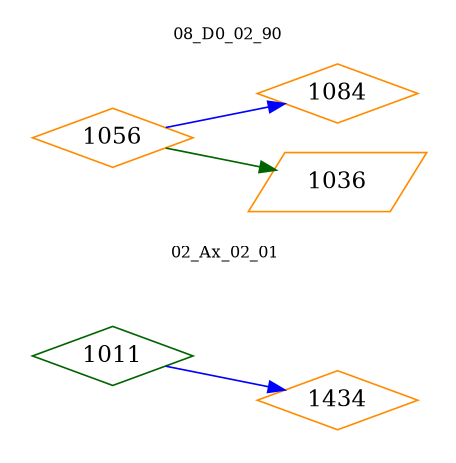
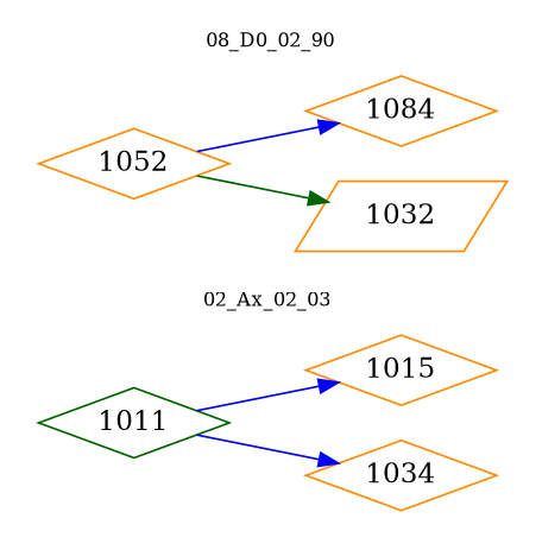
  digraph {
    rankdir=LR
    node [color=darkorange shape=diamond]
    edge [color=blue style=solid]
    n1 [color=darkgreen label=1011]
-   n2 [label=1434]
-   n4 [label=1056]
-   n5 [label=1036 shape=parallelogram]
+   n2 [label=1034]
+   n3 [label=1015]
+   n4 [label=1052]
+   n5 [label=1032 shape=parallelogram]
    n6 [label=1084]
    subgraph cluster_1 {
      color=white
      fontsize=10
-     label="02_Ax_02_01"
+     label="02_Ax_02_03"
      n1
      n2
+     n3
    }
    subgraph cluster_2 {
      color=white
      fontsize=10
      label="08_D0_02_90"
      n4
      n5
      n6
    }
    n1 -> n2
+   n1 -> n3
    n4 -> n5 [color=darkgreen]
    n4 -> n6
  }
